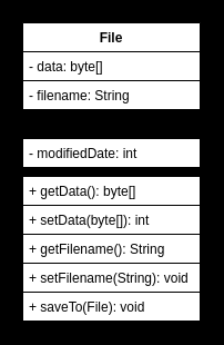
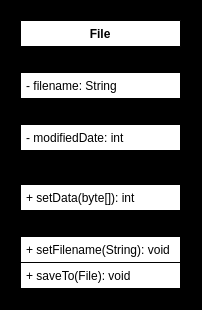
  <mxCell id="0" />
  <mxCell id="1" parent="0" />
  <mxCell id="2" value="" style="group" parent="1" vertex="1" connectable="0"><mxGeometry x="20" y="20" width="160" height="216" as="geometry" /></mxCell>
  <mxCell id="3" value="File" style="swimlane;fontStyle=1;align=center;verticalAlign=top;childLayout=stackLayout;horizontal=1;startSize=26;horizontalStack=0;resizeParent=1;resizeParentMax=0;resizeLast=0;collapsible=1;marginBottom=0;fillColor=#FFFFFF;" parent="2" vertex="1"><mxGeometry width="160" height="52" as="geometry"><mxRectangle x="310" y="200" width="100" height="26" as="alternateBounds" /></mxGeometry></mxCell>
- <mxCell id="4" value="+ getData(): byte[]" style="text;strokeColor=#000000;fillColor=#ffffff;align=left;verticalAlign=top;spacingLeft=4;spacingRight=4;overflow=hidden;rotatable=0;points=[[0,0.5],[1,0.5]];portConstraint=eastwest;" parent="2" vertex="1"><mxGeometry y="138" width="160" height="26" as="geometry" /></mxCell>
  <mxCell id="5" value="" style="line;strokeWidth=7;fillColor=#ffffff;align=left;verticalAlign=middle;spacingTop=-1;spacingLeft=3;spacingRight=3;rotatable=0;labelPosition=right;points=[];portConstraint=eastwest;strokeColor=#000000;" parent="2" vertex="1"><mxGeometry y="130" width="160" height="8" as="geometry" /></mxCell>
  <mxCell id="6" value="- filename: String" style="text;strokeColor=#000000;fillColor=#ffffff;align=left;verticalAlign=top;spacingLeft=4;spacingRight=4;overflow=hidden;rotatable=0;points=[[0,0.5],[1,0.5]];portConstraint=eastwest;" parent="2" vertex="1"><mxGeometry y="52" width="160" height="26" as="geometry" /></mxCell>
  <mxCell id="7" value="- modifiedDate: int" style="text;strokeColor=#000000;fillColor=#ffffff;align=left;verticalAlign=top;spacingLeft=4;spacingRight=4;overflow=hidden;rotatable=0;points=[[0,0.5],[1,0.5]];portConstraint=eastwest;" parent="2" vertex="1"><mxGeometry y="104" width="160" height="26" as="geometry" /></mxCell>
- <mxCell id="8" value="- data: byte[]" style="text;strokeColor=#000000;fillColor=#ffffff;align=left;verticalAlign=top;spacingLeft=4;spacingRight=4;overflow=hidden;rotatable=0;points=[[0,0.5],[1,0.5]];portConstraint=eastwest;" parent="2" vertex="1"><mxGeometry y="26" width="160" height="26" as="geometry" /></mxCell>
- <mxCell id="9" value="+ getFilename(): String" style="text;strokeColor=#000000;fillColor=#ffffff;align=left;verticalAlign=top;spacingLeft=4;spacingRight=4;overflow=hidden;rotatable=0;points=[[0,0.5],[1,0.5]];portConstraint=eastwest;" parent="2" vertex="1"><mxGeometry y="190" width="160" height="26" as="geometry" /></mxCell>
  <mxCell id="10" value="+ setData(byte[]): int" style="text;strokeColor=#000000;fillColor=#ffffff;align=left;verticalAlign=top;spacingLeft=4;spacingRight=4;overflow=hidden;rotatable=0;points=[[0,0.5],[1,0.5]];portConstraint=eastwest;" parent="2" vertex="1"><mxGeometry y="164" width="160" height="26" as="geometry" /></mxCell>
  <mxCell id="11" value="+ saveTo(File): void" style="text;strokeColor=#000000;fillColor=#ffffff;align=left;verticalAlign=top;spacingLeft=4;spacingRight=4;overflow=hidden;rotatable=0;points=[[0,0.5],[1,0.5]];portConstraint=eastwest;" parent="1" vertex="1"><mxGeometry x="20" y="262" width="160" height="26" as="geometry" /></mxCell>
  <mxCell id="12" value="+ setFilename(String): void" style="text;strokeColor=#000000;fillColor=#ffffff;align=left;verticalAlign=top;spacingLeft=4;spacingRight=4;overflow=hidden;rotatable=0;points=[[0,0.5],[1,0.5]];portConstraint=eastwest;" parent="1" vertex="1"><mxGeometry x="20" y="236" width="160" height="26" as="geometry" /></mxCell>
